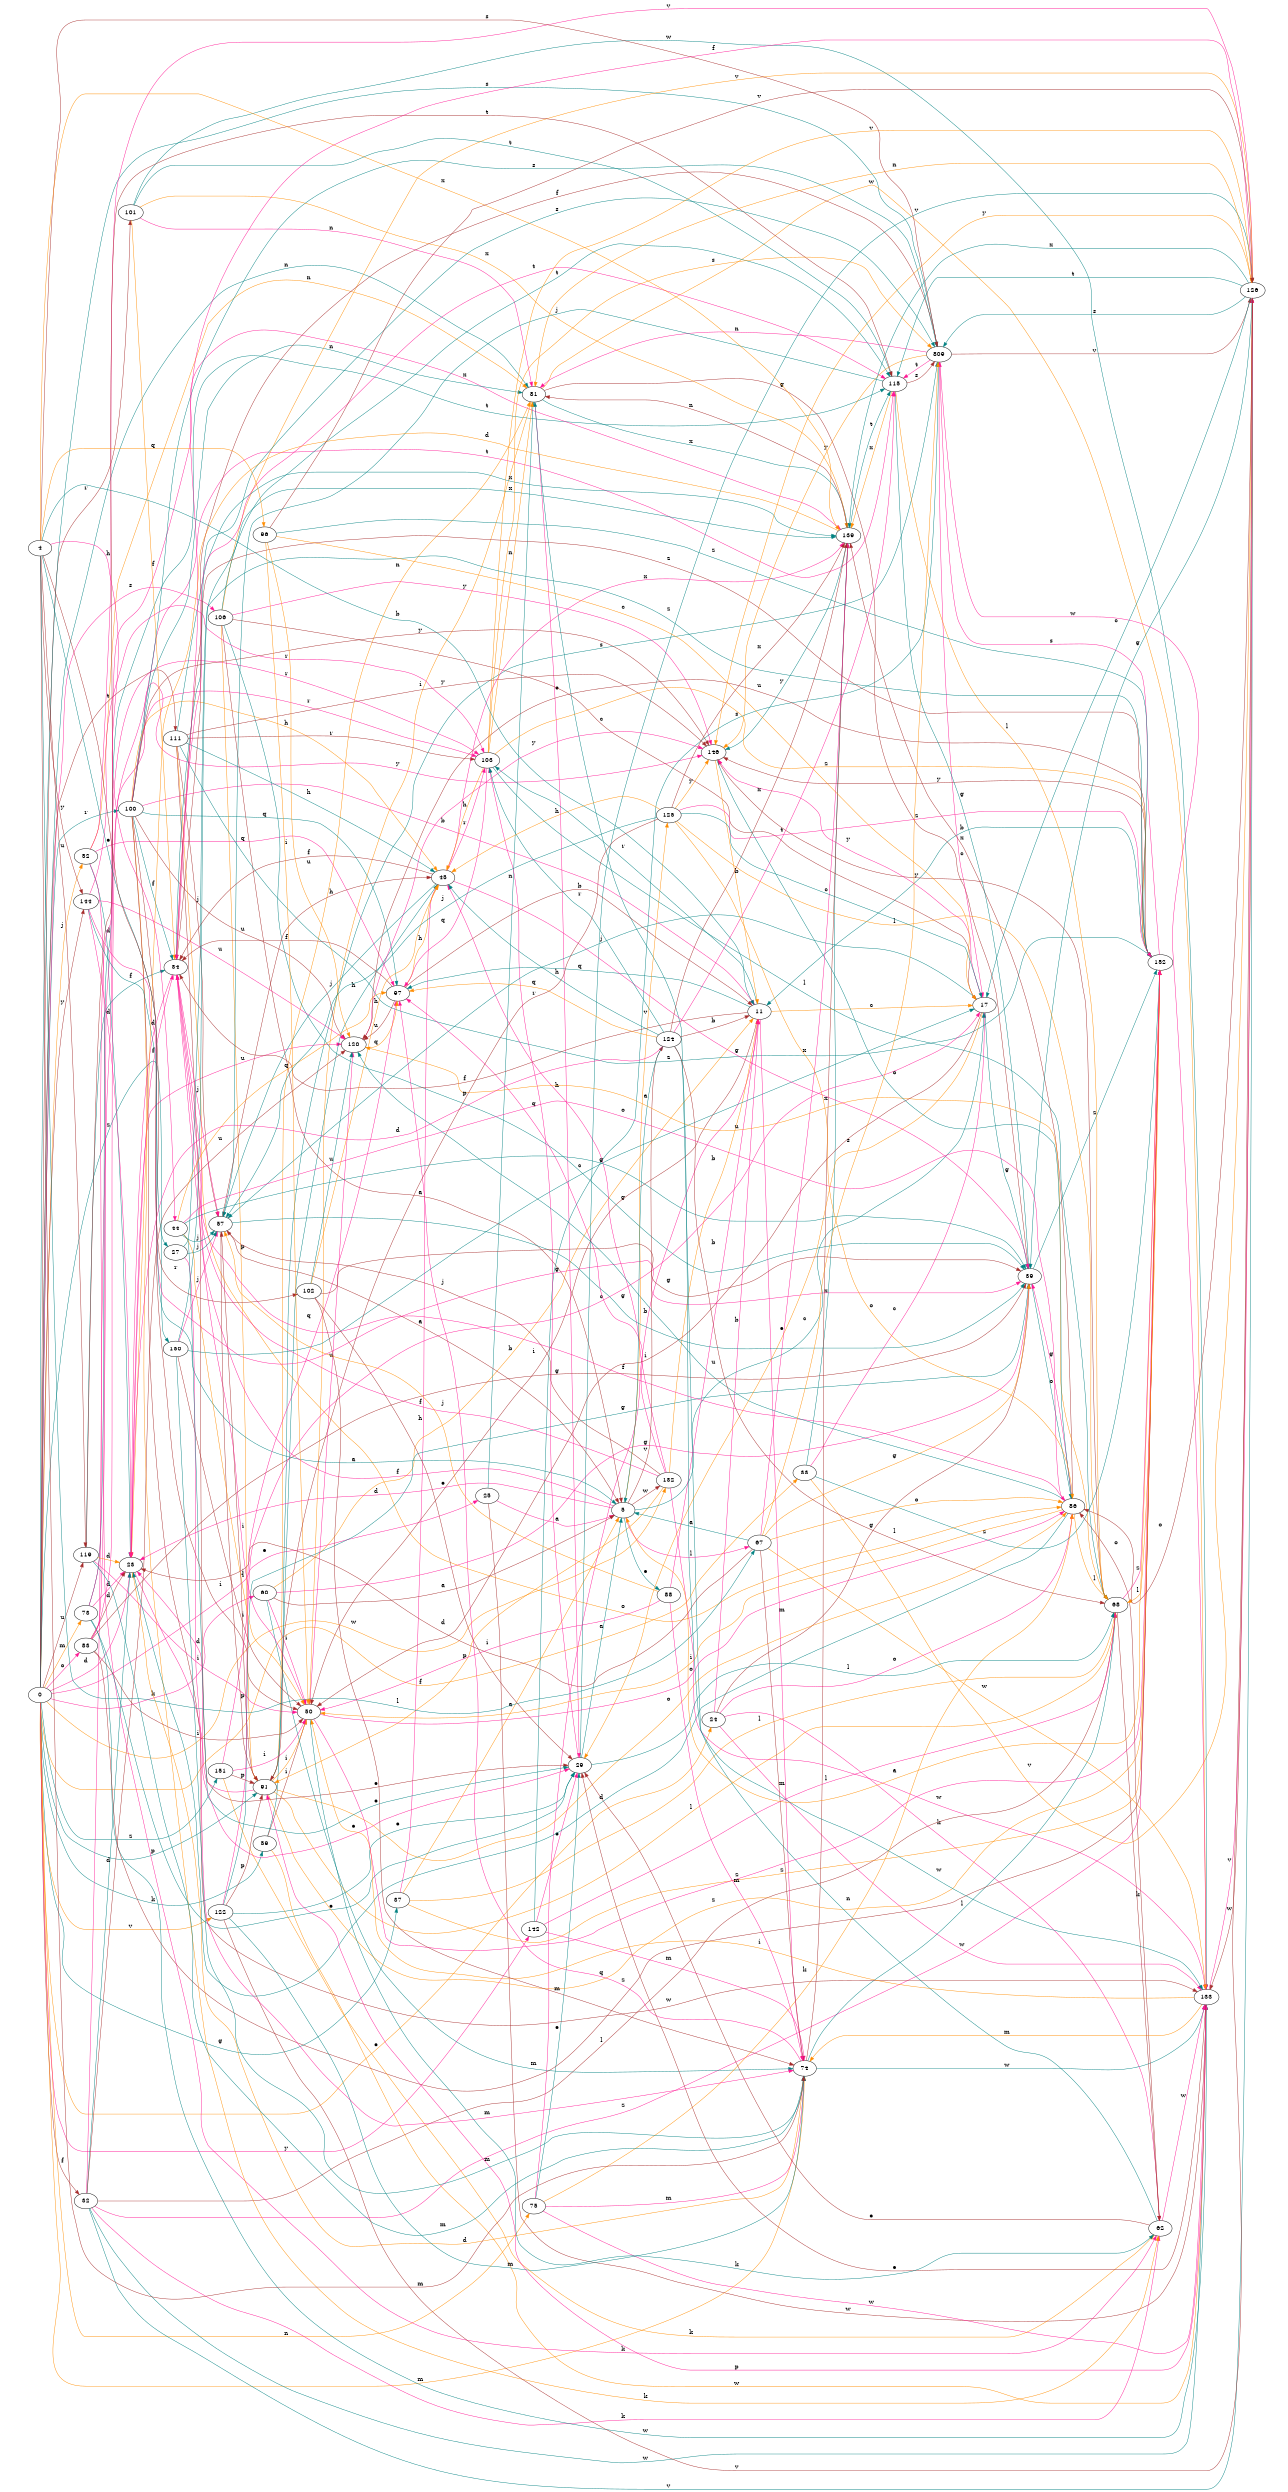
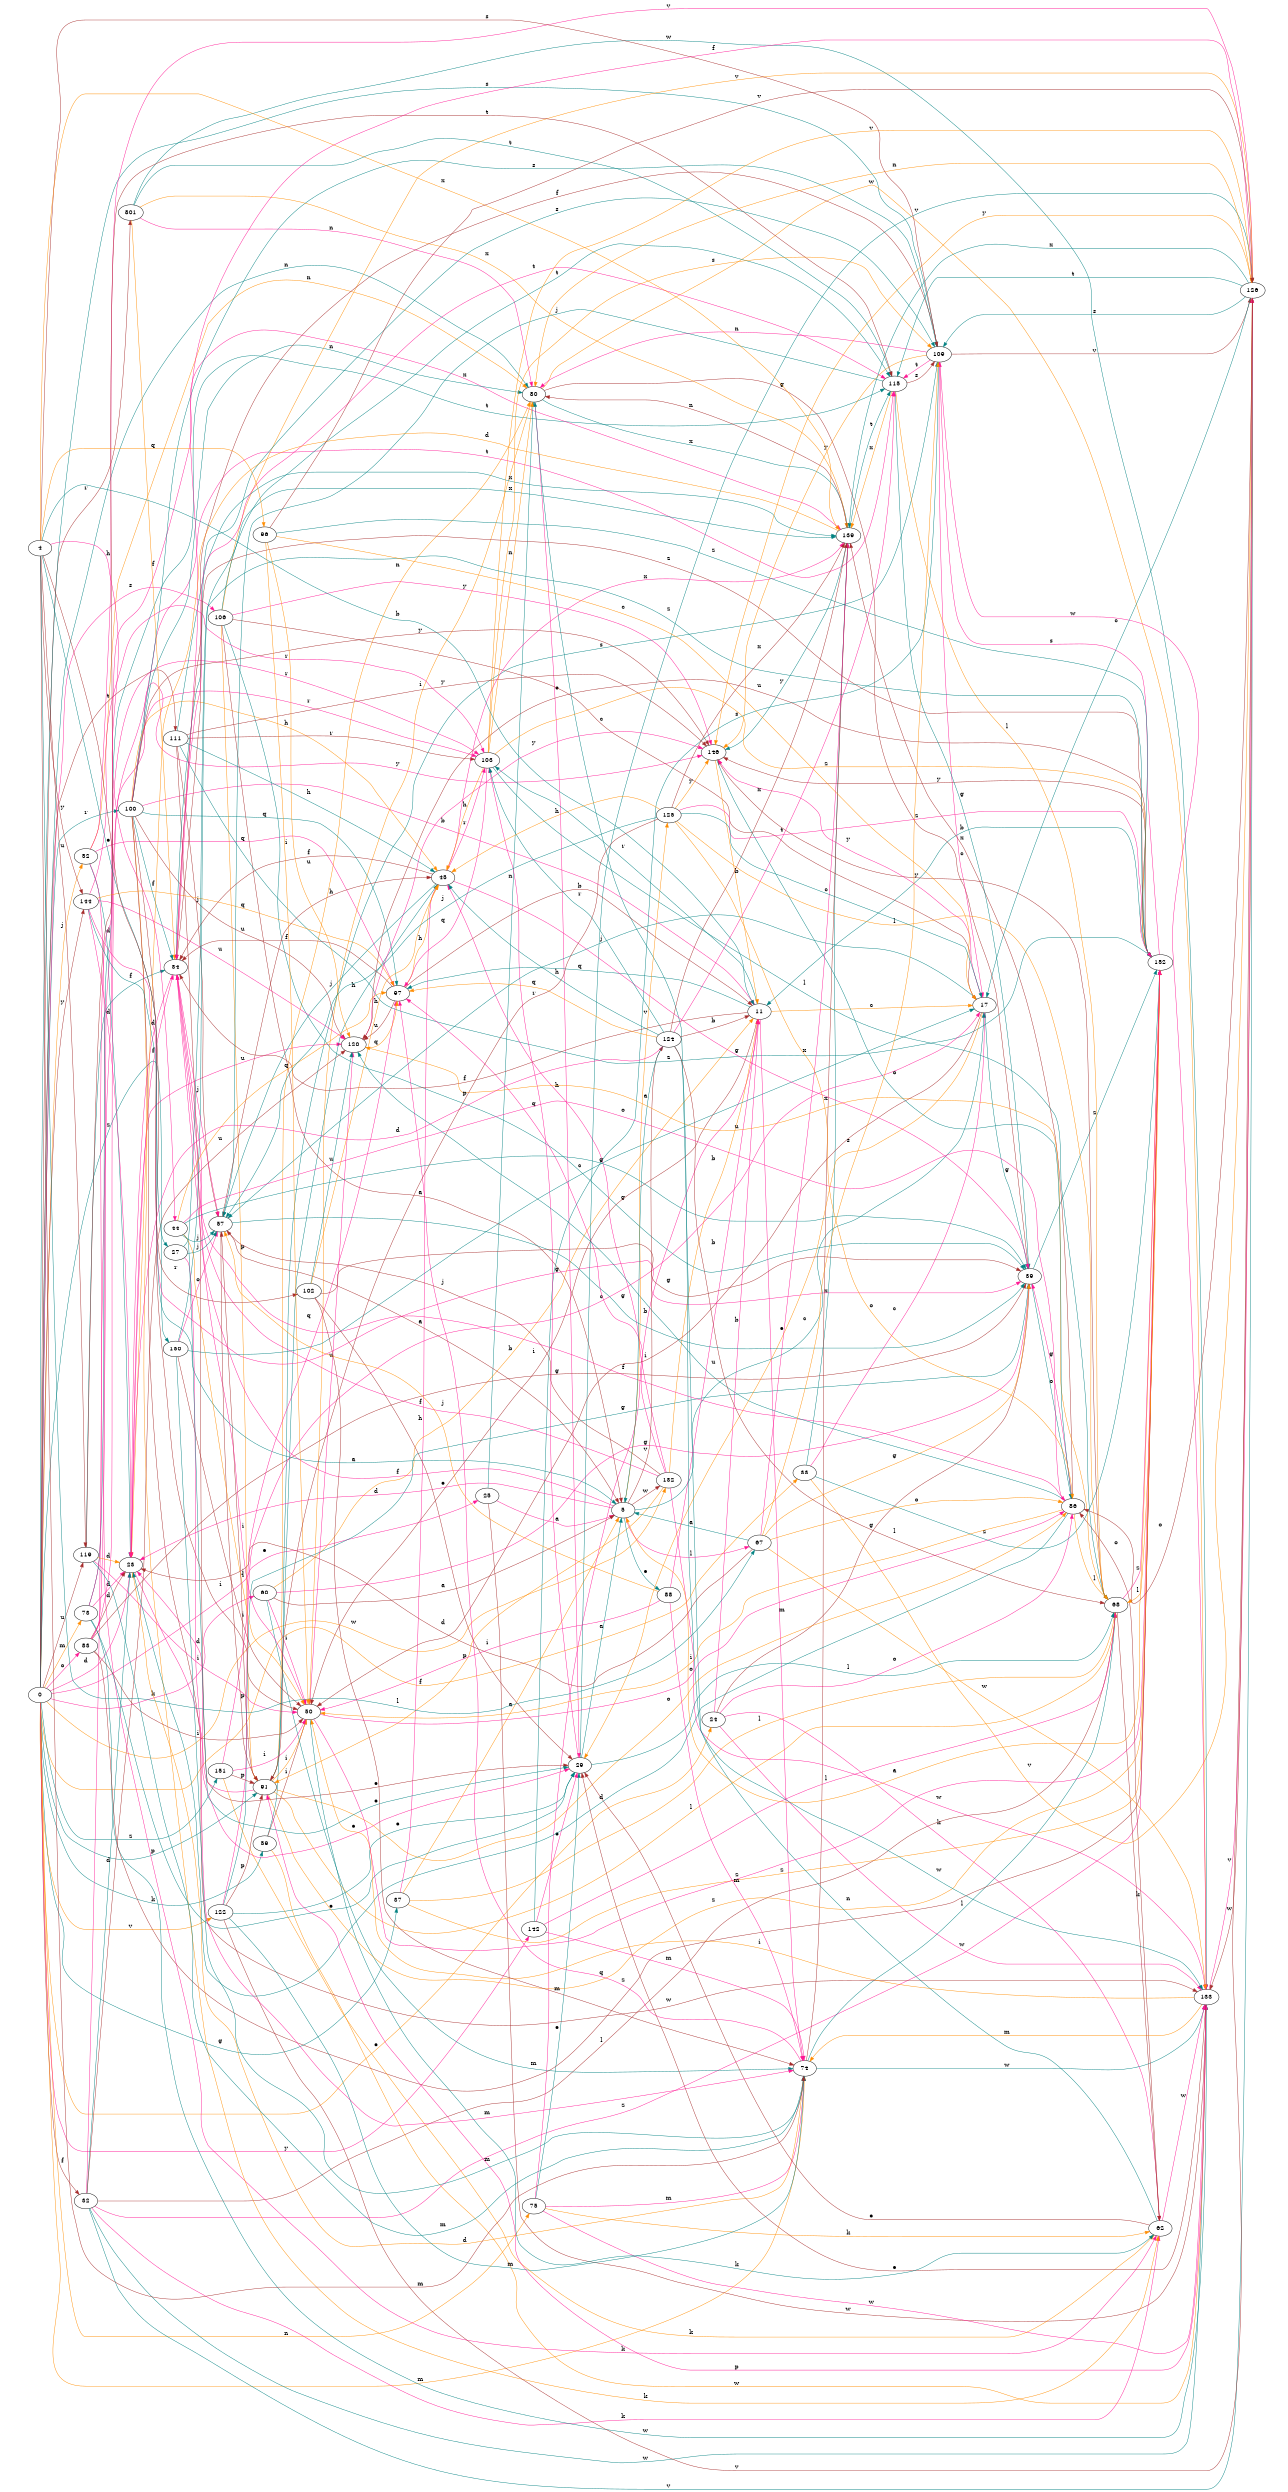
  strict digraph {
    rankdir=LR
    edge [color=deeppink]
    0
    23
    24
    25
    32
    33
    37
    52
    59
    60
    73
    74
    75
-   80 [label=81]
+   80
    83
    91
    100
-   101
+   101 [label=801]
    106
-   109 [label=809]
+   109
    111
    119
    122
    132
    142
    144
    150
    151
    34
    29
    120
    11
    39
    62
    86
    133
    5
    152
    68
    126
    115
    139
    17
    45
    97
    50
    103
    146
    57
    4
    27
    44
    67
    96
    102
    n56 [label=88]
    124
    125
    0 -> 23 [label=d]
    0 -> 24 [color=darkorange label=e]
    0 -> 25 [label=e]
    0 -> 32 [color=brown label=f]
    0 -> 33 [color=darkorange label=f]
    0 -> 37 [color=teal label=g]
    0 -> 52 [color=darkorange label=j]
    0 -> 59 [color=teal label=k]
    0 -> 60 [label=k]
    0 -> 73 [color=darkorange label=m]
    0 -> 74 [color=darkorange label=m]
    0 -> 75 [color=darkorange label=n]
    0 -> 80 [color=teal label=n]
    0 -> 83 [label=o]
    0 -> 91 [color=teal label=p]
    0 -> 100 [color=teal label=r]
    0 -> 101 [color=brown label=r]
    0 -> 106 [label=s]
    0 -> 109 [color=teal label=s]
    0 -> 111 [color=brown label=t]
    0 -> 119 [color=brown label=u]
    0 -> 122 [color=darkorange label=v]
    0 -> 132 [color=darkorange label=w]
    0 -> 142 [label=y]
    0 -> 144 [color=brown label=y]
    0 -> 150 [color=teal label=z]
    0 -> 151 [color=teal label=z]
    23 -> 34 [label=f]
    23 -> 29 [label=e]
    23 -> 120 [label=u]
    24 -> 11 [label=b]
    24 -> 39 [color=brown label=g]
    24 -> 62 [label=k]
    24 -> 86 [label=o]
    24 -> 133 [label=w]
    25 -> 80 [color=teal label=n]
    25 -> 133 [color=brown label=w]
    25 -> 5 [label=a]
    32 -> 23 [color=teal label=d]
    32 -> 120 [color=brown label=u]
    32 -> 62 [label=k]
    32 -> 133 [color=teal label=w]
    32 -> 152 [label=z]
    32 -> 68 [color=brown label=l]
    32 -> 126 [color=teal label=v]
    32 -> 115 [label=t]
    33 -> 152 [color=teal label=z]
    33 -> 126 [color=darkorange label=v]
    33 -> 139 [color=teal label=x]
    33 -> 17 [label=c]
    37 -> 5 [color=darkorange label=a]
    37 -> 152 [color=darkorange label=z]
    37 -> 68 [color=darkorange label=l]
    37 -> 45 [label=h]
    52 -> 23 [color=teal label=d]
    52 -> 80 [color=darkorange label=n]
    52 -> 62 [label=k]
    52 -> 126 [label=v]
    52 -> 97 [label=q]
    59 -> 133 [color=darkorange label=w]
    59 -> 45 [color=teal label=h]
    59 -> 50 [color=brown label=i]
    60 -> 74 [color=teal label=m]
    60 -> 11 [color=darkorange label=b]
    60 -> 39 [label=g]
    60 -> 5 [color=brown label=a]
    60 -> 50 [label=i]
    73 -> 23 [label=d]
    73 -> 29 [color=teal label=e]
    73 -> 133 [color=teal label=w]
    73 -> 115 [color=teal label=t]
    73 -> 139 [label=x]
    74 -> 23 [color=darkorange label=d]
    74 -> 133 [color=teal label=w]
    74 -> 68 [color=teal label=l]
    74 -> 139 [color=brown label=x]
    74 -> 97 [label=q]
    75 -> 74 [label=m]
    75 -> 29 [color=teal label=e]
    75 -> 11 [label=b]
-   75 -> 86 [color=darkorange label=k]
+   75 -> 62 [color=darkorange label=k]
    75 -> 133 [label=w]
    80 -> 29 [label=e]
    80 -> 39 [color=brown label=g]
    80 -> 133 [color=darkorange label=w]
    80 -> 139 [color=teal label=x]
    80 -> 50 [color=darkorange label=i]
    83 -> 23 [color=brown label=d]
    83 -> 39 [color=brown label=g]
    83 -> 152 [color=brown label=z]
    83 -> 50 [color=brown label=i]
    83 -> 103 [label=r]
    83 -> 146 [label=y]
    91 -> 23 [label=d]
    91 -> 80 [color=darkorange label=n]
    91 -> 109 [color=teal label=s]
    91 -> 86 [color=darkorange label=o]
    91 -> 152 [color=darkorange label=z]
    91 -> 68 [color=darkorange label=l]
    91 -> 50 [color=darkorange label=i]
    91 -> 57 [color=brown label=j]
    100 -> 80 [color=teal label=n]
    100 -> 109 [color=teal label=s]
    100 -> 34 [color=teal label=f]
    100 -> 120 [color=brown label=u]
    100 -> 11 [label=b]
    100 -> 62 [color=darkorange label=k]
    100 -> 133 [color=brown label=w]
    100 -> 45 [color=darkorange label=h]
    100 -> 97 [color=teal label=q]
    100 -> 50 [color=brown label=i]
    100 -> 103 [label=r]
    100 -> 146 [color=brown label=y]
    101 -> 80 [label=n]
    101 -> 34 [color=darkorange label=f]
    101 -> 133 [color=teal label=w]
    101 -> 115 [color=teal label=t]
    101 -> 139 [color=darkorange label=x]
    106 -> 91 [color=darkorange label=p]
    106 -> 39 [color=teal label=g]
    106 -> 5 [color=brown label=a]
    106 -> 126 [color=darkorange label=v]
    106 -> 115 [color=teal label=t]
    106 -> 17 [color=brown label=c]
    106 -> 146 [label=y]
    109 -> 80 [label=n]
    109 -> 34 [color=brown label=f]
    109 -> 133 [label=w]
    109 -> 126 [color=brown label=v]
    109 -> 115 [label=t]
    109 -> 17 [label=c]
    109 -> 146 [color=darkorange label=y]
    111 -> 29 [color=brown label=e]
-   111 -> 86 [color=darkorange label=o]
    111 -> 152 [color=teal label=z]
    111 -> 139 [color=teal label=x]
    111 -> 45 [color=teal label=h]
    111 -> 103 [color=brown label=r]
    111 -> 146 [color=brown label=y]
    111 -> 57 [color=brown label=j]
    119 -> 23 [color=darkorange label=d]
    119 -> 74 [color=teal label=m]
    119 -> 34 [color=teal label=f]
    119 -> 115 [color=brown label=t]
    119 -> 50 [label=i]
    122 -> 74 [color=teal label=m]
    122 -> 91 [color=brown label=p]
    122 -> 29 [color=teal label=e]
    122 -> 39 [color=teal label=g]
    122 -> 126 [color=brown label=v]
    122 -> 17 [label=c]
    132 -> 91 [color=darkorange label=p]
    132 -> 34 [label=f]
    132 -> 11 [color=darkorange label=b]
    132 -> 133 [label=w]
    132 -> 45 [label=h]
    132 -> 97 [label=q]
    132 -> 57 [color=brown label=j]
    142 -> 74 [label=m]
    142 -> 109 [color=teal label=s]
    142 -> 29 [label=e]
    142 -> 68 [label=l]
    144 -> 23 [label=d]
    144 -> 120 [label=u]
    144 -> 39 [label=g]
    144 -> 5 [color=teal label=a]
+   144 -> 97 [color=darkorange label=q]
    144 -> 103 [label=r]
    150 -> 74 [color=teal label=m]
    150 -> 139 [color=teal label=x]
    150 -> 17 [color=teal label=c]
    150 -> 50 [color=brown label=i]
-   150 -> 57 [label=j]
+   150 -> 57 [label=o]
    151 -> 91 [color=brown label=p]
    151 -> 62 [color=darkorange label=k]
    151 -> 97 [label=q]
    151 -> 50 [label=i]
    34 -> 23 [label=d]
    34 -> 109 [color=teal label=s]
    34 -> 152 [color=brown label=z]
    34 -> 115 [label=t]
    34 -> 50 [label=i]
    34 -> 57 [label=j]
    29 -> 5 [color=teal label=a]
    29 -> 68 [color=teal label=l]
    29 -> 126 [color=teal label=v]
    29 -> 103 [label=r]
    120 -> 97 [color=darkorange label=q]
    120 -> 146 [label=y]
    11 -> 74 [label=m]
    11 -> 34 [color=brown label=f]
    11 -> 17 [color=darkorange label=c]
    11 -> 97 [color=teal label=q]
    11 -> 50 [color=brown label=i]
    11 -> 103 [color=teal label=r]
    39 -> 86 [color=teal label=o]
    39 -> 152 [color=teal label=z]
    62 -> 80 [color=teal label=n]
    62 -> 29 [color=brown label=e]
    62 -> 86 [color=brown label=o]
    62 -> 133 [label=w]
    86 -> 23 [color=teal label=d]
    86 -> 34 [label=f]
    86 -> 120 [color=teal label=u]
    86 -> 39 [label=g]
    86 -> 68 [color=darkorange label=l]
    86 -> 139 [color=brown label=x]
    86 -> 50 [color=darkorange label=i]
    133 -> 74 [color=darkorange label=m]
    133 -> 91 [label=p]
    133 -> 29 [color=brown label=e]
    133 -> 126 [label=v]
    133 -> 50 [color=darkorange label=i]
    5 -> 23 [label=d]
    5 -> 132 [color=brown label=w]
    5 -> 34 [label=f]
    5 -> 17 [color=teal label=c]
    5 -> 67 [label=l]
    5 -> n56 [color=teal label=e]
    5 -> 124 [color=brown label=v]
    5 -> 125 [color=darkorange label=v]
    152 -> 109 [label=s]
    152 -> 120 [color=brown label=u]
    152 -> 11 [color=teal label=b]
    152 -> 5 [color=darkorange label=a]
    152 -> 68 [color=darkorange label=l]
    152 -> 146 [color=brown label=y]
    68 -> 120 [color=darkorange label=u]
    68 -> 62 [color=brown label=k]
    68 -> 152 [label=z]
    68 -> 146 [color=brown label=y]
    126 -> 80 [color=darkorange label=n]
    126 -> 109 [color=teal label=s]
    126 -> 34 [label=f]
-   126 -> 39 [color=teal label=g]
    126 -> 86 [color=brown label=o]
    126 -> 133 [color=brown label=w]
    126 -> 115 [color=teal label=t]
    126 -> 139 [color=teal label=x]
    126 -> 17 [color=teal label=c]
    126 -> 146 [color=darkorange label=y]
    115 -> 109 [color=brown label=s]
    115 -> 39 [color=teal label=g]
    115 -> 68 [color=darkorange label=l]
    115 -> 139 [color=darkorange label=x]
    115 -> 57 [color=teal label=j]
    139 -> 23 [color=darkorange label=d]
    139 -> 80 [color=brown label=n]
    139 -> 115 [color=teal label=t]
    139 -> 146 [color=teal label=y]
    17 -> 29 [color=darkorange label=e]
    17 -> 39 [color=teal label=g]
    17 -> 50 [color=brown label=i]
    17 -> 146 [label=y]
    17 -> 57 [color=teal label=j]
    45 -> 34 [color=brown label=f]
    45 -> 39 [label=g]
    45 -> 139 [label=x]
    45 -> 103 [label=r]
    45 -> 57 [color=teal label=j]
    97 -> 34 [color=brown label=f]
    97 -> 120 [color=brown label=u]
    97 -> 11 [color=brown label=b]
    97 -> 45 [color=darkorange label=h]
    50 -> 120 [label=u]
    50 -> 62 [color=teal label=k]
    50 -> 86 [label=o]
    50 -> 152 [label=z]
    103 -> 80 [color=darkorange label=n]
    103 -> 109 [color=darkorange label=s]
    103 -> 152 [color=darkorange label=z]
    103 -> 68 [color=teal label=l]
    103 -> 126 [color=darkorange label=v]
    103 -> 45 [color=darkorange label=h]
    103 -> 97 [label=q]
    146 -> 11 [color=darkorange label=b]
    146 -> 86 [color=teal label=o]
    57 -> 91 [color=brown label=p]
    57 -> 39 [color=teal label=g]
    57 -> 5 [color=brown label=a]
    57 -> 45 [color=brown label=h]
    4 -> 74 [color=brown label=m]
    4 -> 109 [color=brown label=s]
    4 -> 119 [color=brown label=u]
    4 -> 144 [color=brown label=y]
    4 -> 11 [color=teal label=b]
    4 -> 139 [color=darkorange label=x]
    4 -> 27 [color=teal label=e]
    4 -> 44 [label=h]
    4 -> 67 [color=teal label=l]
    4 -> 96 [color=darkorange label=q]
    4 -> 102 [color=brown label=r]
    27 -> 74 [label=m]
    27 -> 152 [color=teal label=z]
    27 -> 57 [color=teal label=j]
    44 -> 29 [color=teal label=e]
    44 -> 39 [color=teal label=g]
    44 -> 86 [label=o]
    44 -> 97 [color=darkorange label=q]
    44 -> 50 [color=darkorange label=i]
    44 -> 57 [color=teal label=j]
    67 -> 23 [color=brown label=d]
-   67 -> 74 [color=brown label=m]
    67 -> 109 [color=darkorange label=s]
    67 -> 39 [color=darkorange label=g]
    67 -> 86 [color=darkorange label=o]
    67 -> 133 [color=darkorange label=w]
    67 -> 5 [color=teal label=a]
    67 -> 139 [label=x]
    96 -> 120 [color=darkorange label=u]
    96 -> 152 [color=teal label=z]
    96 -> 126 [color=brown label=v]
    96 -> 17 [color=darkorange label=c]
    96 -> 50 [color=darkorange label=i]
    102 -> 74 [color=brown label=m]
    102 -> 29 [color=brown label=e]
    102 -> 120 [color=teal label=u]
    102 -> 39 [color=brown label=g]
    102 -> 45 [color=darkorange label=h]
    n56 -> 74 [label=m]
    n56 -> 11 [label=b]
    n56 -> 50 [label=i]
    n56 -> 57 [color=darkorange label=j]
    124 -> 23 [label=d]
    124 -> 11 [color=brown label=b]
    124 -> 133 [color=teal label=w]
    124 -> 5 [color=teal label=a]
    124 -> 68 [color=brown label=l]
    124 -> 115 [label=t]
    124 -> 139 [color=brown label=x]
    124 -> 45 [color=teal label=h]
    124 -> 97 [color=darkorange label=q]
    124 -> 103 [color=teal label=r]
    125 -> 91 [color=brown label=p]
    125 -> 86 [color=darkorange label=o]
    125 -> 152 [label=z]
    125 -> 68 [color=darkorange label=l]
    125 -> 139 [color=brown label=x]
    125 -> 17 [color=teal label=c]
    125 -> 45 [color=darkorange label=h]
    125 -> 146 [color=darkorange label=y]
    125 -> 57 [color=teal label=j]
  }
